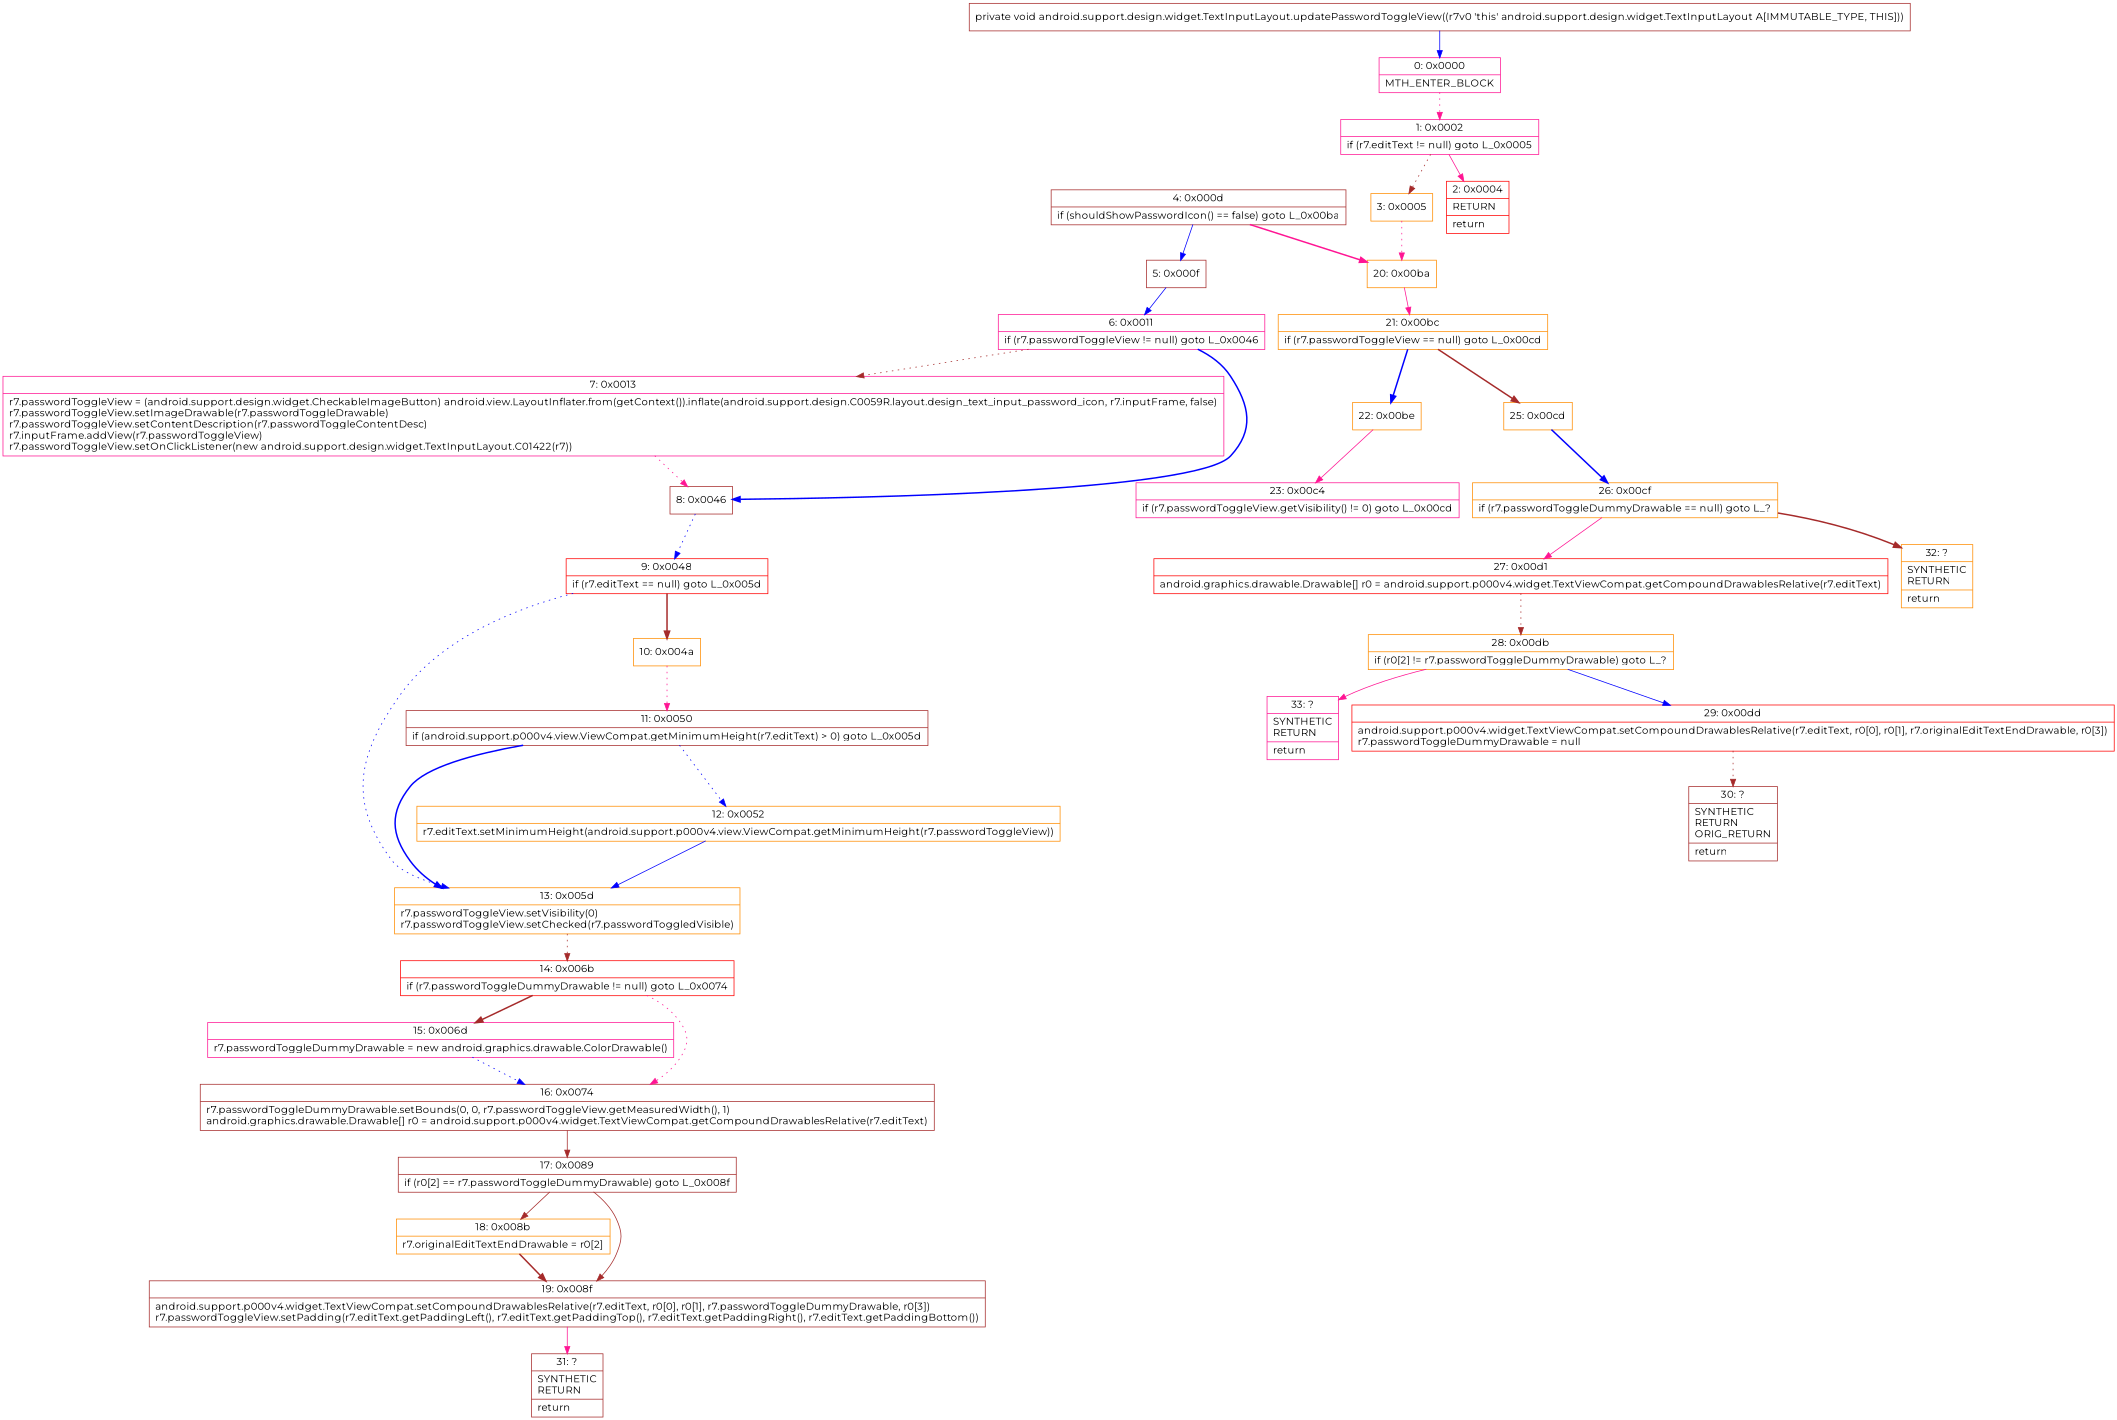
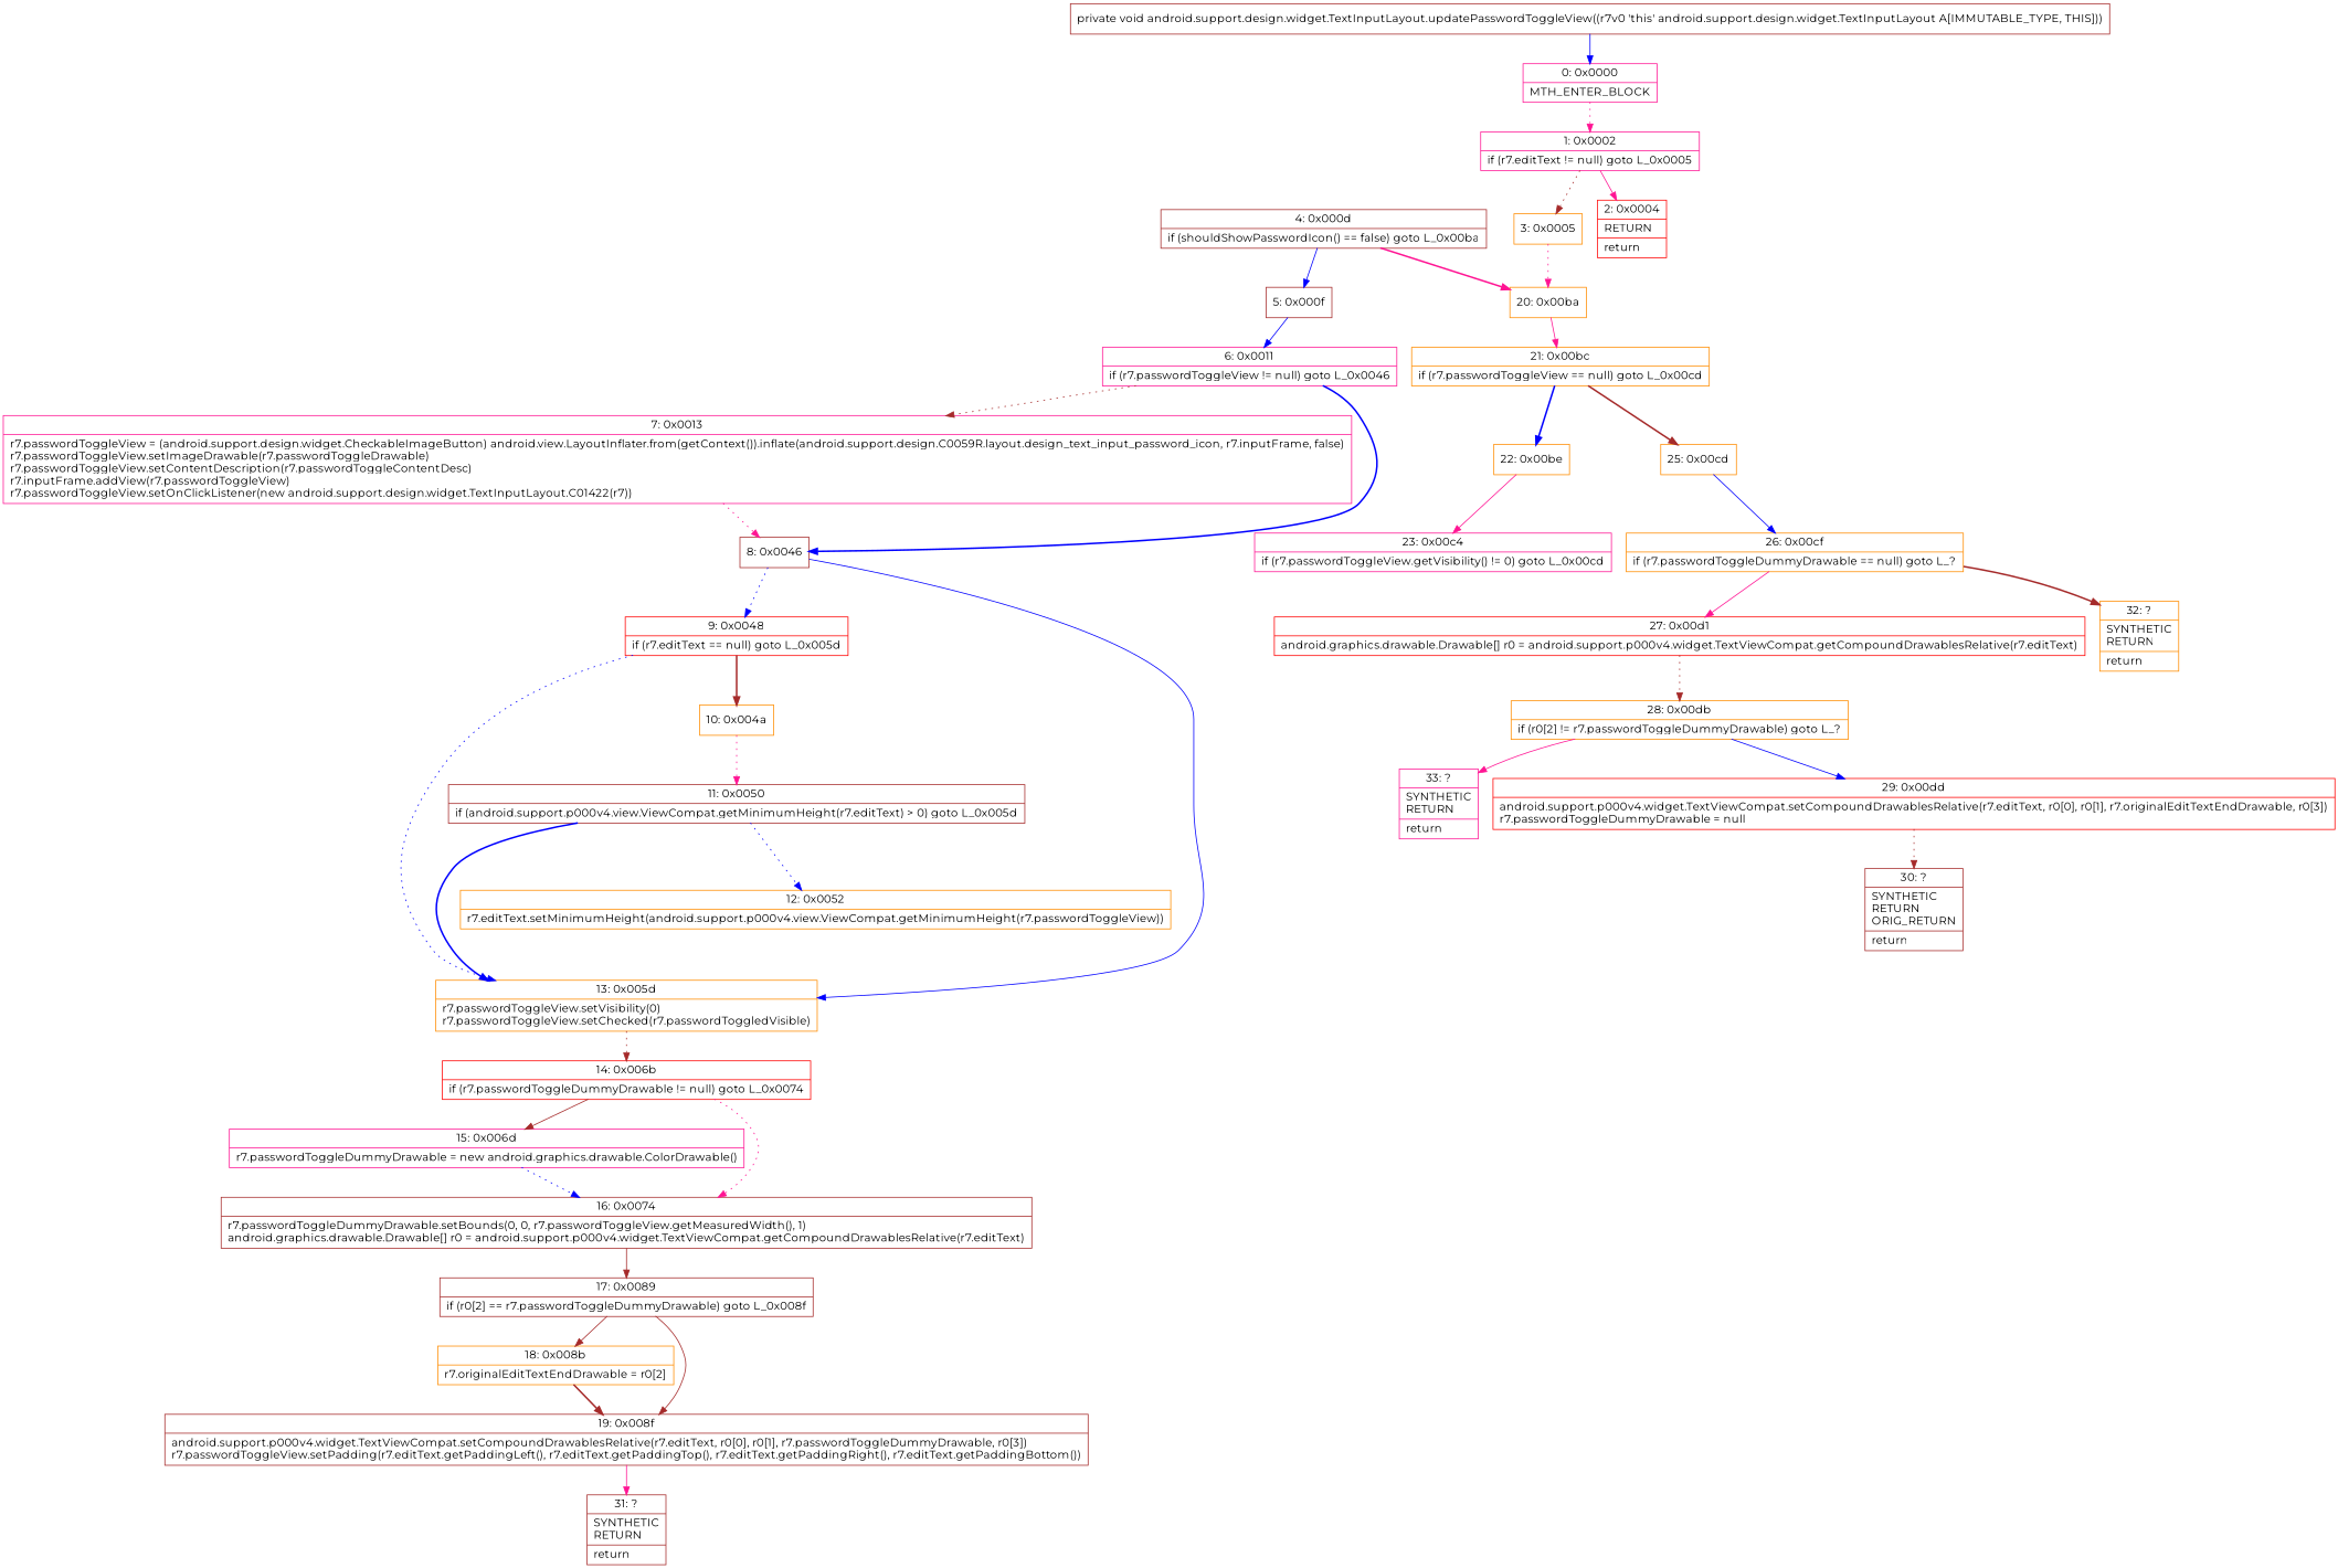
  digraph {
    fontname=Montserrat
    node [color=darkorange fontname=Montserrat shape=record]
    edge [color=brown fontname=Montserrat style=dotted]
    n1 [color=deeppink label="{0\:\ 0x0000|MTH_ENTER_BLOCK\l}"]
    n2 [color=deeppink label="{1\:\ 0x0002|if (r7.editText != null) goto L_0x0005\l}"]
    n3 [color=red label="{2\:\ 0x0004|RETURN\l|return\l}"]
    n4 [label="{3\:\ 0x0005}"]
    n5 [label="{20\:\ 0x00ba}"]
    n6 [color=brown label="{4\:\ 0x000d|if (shouldShowPasswordIcon() == false) goto L_0x00ba\l}"]
    n7 [color=brown label="{5\:\ 0x000f}"]
    n8 [color=deeppink label="{6\:\ 0x0011|if (r7.passwordToggleView != null) goto L_0x0046\l}"]
    n9 [label="{21\:\ 0x00bc|if (r7.passwordToggleView == null) goto L_0x00cd\l}"]
    n10 [color=deeppink label="{7\:\ 0x0013|r7.passwordToggleView = (android.support.design.widget.CheckableImageButton) android.view.LayoutInflater.from(getContext()).inflate(android.support.design.C0059R.layout.design_text_input_password_icon, r7.inputFrame, false)\lr7.passwordToggleView.setImageDrawable(r7.passwordToggleDrawable)\lr7.passwordToggleView.setContentDescription(r7.passwordToggleContentDesc)\lr7.inputFrame.addView(r7.passwordToggleView)\lr7.passwordToggleView.setOnClickListener(new android.support.design.widget.TextInputLayout.C01422(r7))\l}"]
    n11 [color=brown label="{8\:\ 0x0046}"]
    n12 [color=red label="{9\:\ 0x0048|if (r7.editText == null) goto L_0x005d\l}"]
    n13 [label="{10\:\ 0x004a}"]
    n14 [label="{13\:\ 0x005d|r7.passwordToggleView.setVisibility(0)\lr7.passwordToggleView.setChecked(r7.passwordToggledVisible)\l}"]
    n15 [color=brown label="{11\:\ 0x0050|if (android.support.p000v4.view.ViewCompat.getMinimumHeight(r7.editText) \> 0) goto L_0x005d\l}"]
    n16 [color=red label="{14\:\ 0x006b|if (r7.passwordToggleDummyDrawable != null) goto L_0x0074\l}"]
    n17 [label="{12\:\ 0x0052|r7.editText.setMinimumHeight(android.support.p000v4.view.ViewCompat.getMinimumHeight(r7.passwordToggleView))\l}"]
    n18 [color=deeppink label="{15\:\ 0x006d|r7.passwordToggleDummyDrawable = new android.graphics.drawable.ColorDrawable()\l}"]
    n19 [color=brown label="{16\:\ 0x0074|r7.passwordToggleDummyDrawable.setBounds(0, 0, r7.passwordToggleView.getMeasuredWidth(), 1)\landroid.graphics.drawable.Drawable[] r0 = android.support.p000v4.widget.TextViewCompat.getCompoundDrawablesRelative(r7.editText)\l}"]
    n20 [color=brown label="{17\:\ 0x0089|if (r0[2] == r7.passwordToggleDummyDrawable) goto L_0x008f\l}"]
    n21 [label="{18\:\ 0x008b|r7.originalEditTextEndDrawable = r0[2]\l}"]
    n22 [color=brown label="{19\:\ 0x008f|android.support.p000v4.widget.TextViewCompat.setCompoundDrawablesRelative(r7.editText, r0[0], r0[1], r7.passwordToggleDummyDrawable, r0[3])\lr7.passwordToggleView.setPadding(r7.editText.getPaddingLeft(), r7.editText.getPaddingTop(), r7.editText.getPaddingRight(), r7.editText.getPaddingBottom())\l}"]
    n23 [color=brown label="{31\:\ ?|SYNTHETIC\lRETURN\l|return\l}"]
    n24 [label="{22\:\ 0x00be}"]
    n25 [label="{25\:\ 0x00cd}"]
    n26 [color=deeppink label="{23\:\ 0x00c4|if (r7.passwordToggleView.getVisibility() != 0) goto L_0x00cd\l}"]
    n27 [label="{26\:\ 0x00cf|if (r7.passwordToggleDummyDrawable == null) goto L_?\l}"]
    n28 [color=red label="{27\:\ 0x00d1|android.graphics.drawable.Drawable[] r0 = android.support.p000v4.widget.TextViewCompat.getCompoundDrawablesRelative(r7.editText)\l}"]
    n29 [label="{32\:\ ?|SYNTHETIC\lRETURN\l|return\l}"]
    n30 [label="{28\:\ 0x00db|if (r0[2] != r7.passwordToggleDummyDrawable) goto L_?\l}"]
    n31 [color=red label="{29\:\ 0x00dd|android.support.p000v4.widget.TextViewCompat.setCompoundDrawablesRelative(r7.editText, r0[0], r0[1], r7.originalEditTextEndDrawable, r0[3])\lr7.passwordToggleDummyDrawable = null\l}"]
    n32 [color=deeppink label="{33\:\ ?|SYNTHETIC\lRETURN\l|return\l}"]
    n33 [color=brown label="{30\:\ ?|SYNTHETIC\lRETURN\lORIG_RETURN\l|return\l}"]
    n34 [color=brown label="{private void android.support.design.widget.TextInputLayout.updatePasswordToggleView((r7v0 'this' android.support.design.widget.TextInputLayout A[IMMUTABLE_TYPE, THIS])) }"]
    n1 -> n2 [color=deeppink]
    n2 -> n3 [color=deeppink style=solid]
    n2 -> n4
    n4 -> n5 [color=deeppink]
    n5 -> n9 [color=deeppink style=solid]
    n6 -> n5 [color=deeppink style=bold]
    n6 -> n7 [color=blue style=solid]
    n7 -> n8 [color=blue style=solid]
    n8 -> n10
    n8 -> n11 [color=blue style=bold]
    n9 -> n24 [color=blue style=bold]
    n9 -> n25 [style=bold]
    n10 -> n11 [color=deeppink]
    n11 -> n12 [color=blue]
    n12 -> n13 [style=bold]
    n12 -> n14 [color=blue]
    n13 -> n15 [color=deeppink]
    n14 -> n16
    n15 -> n14 [color=blue style=bold]
    n15 -> n17 [color=blue]
-   n16 -> n18 [style=bold]
+   n16 -> n18 [style=solid]
    n16 -> n19 [color=deeppink]
-   n17 -> n14 [color=blue style=solid]
+   n11 -> n14 [color=blue style=solid]
    n18 -> n19 [color=blue]
    n19 -> n20 [style=solid]
    n20 -> n21 [style=solid]
    n20 -> n22 [style=solid]
    n21 -> n22 [style=bold]
    n22 -> n23 [color=deeppink style=solid]
    n24 -> n26 [color=deeppink style=solid]
-   n25 -> n27 [color=blue style=bold]
+   n25 -> n27 [color=blue style=solid]
    n27 -> n28 [color=deeppink style=solid]
    n27 -> n29 [style=bold]
    n28 -> n30
    n30 -> n31 [color=blue style=solid]
    n30 -> n32 [color=deeppink style=solid]
    n31 -> n33
    n34 -> n1 [color=blue style=solid]
  }
